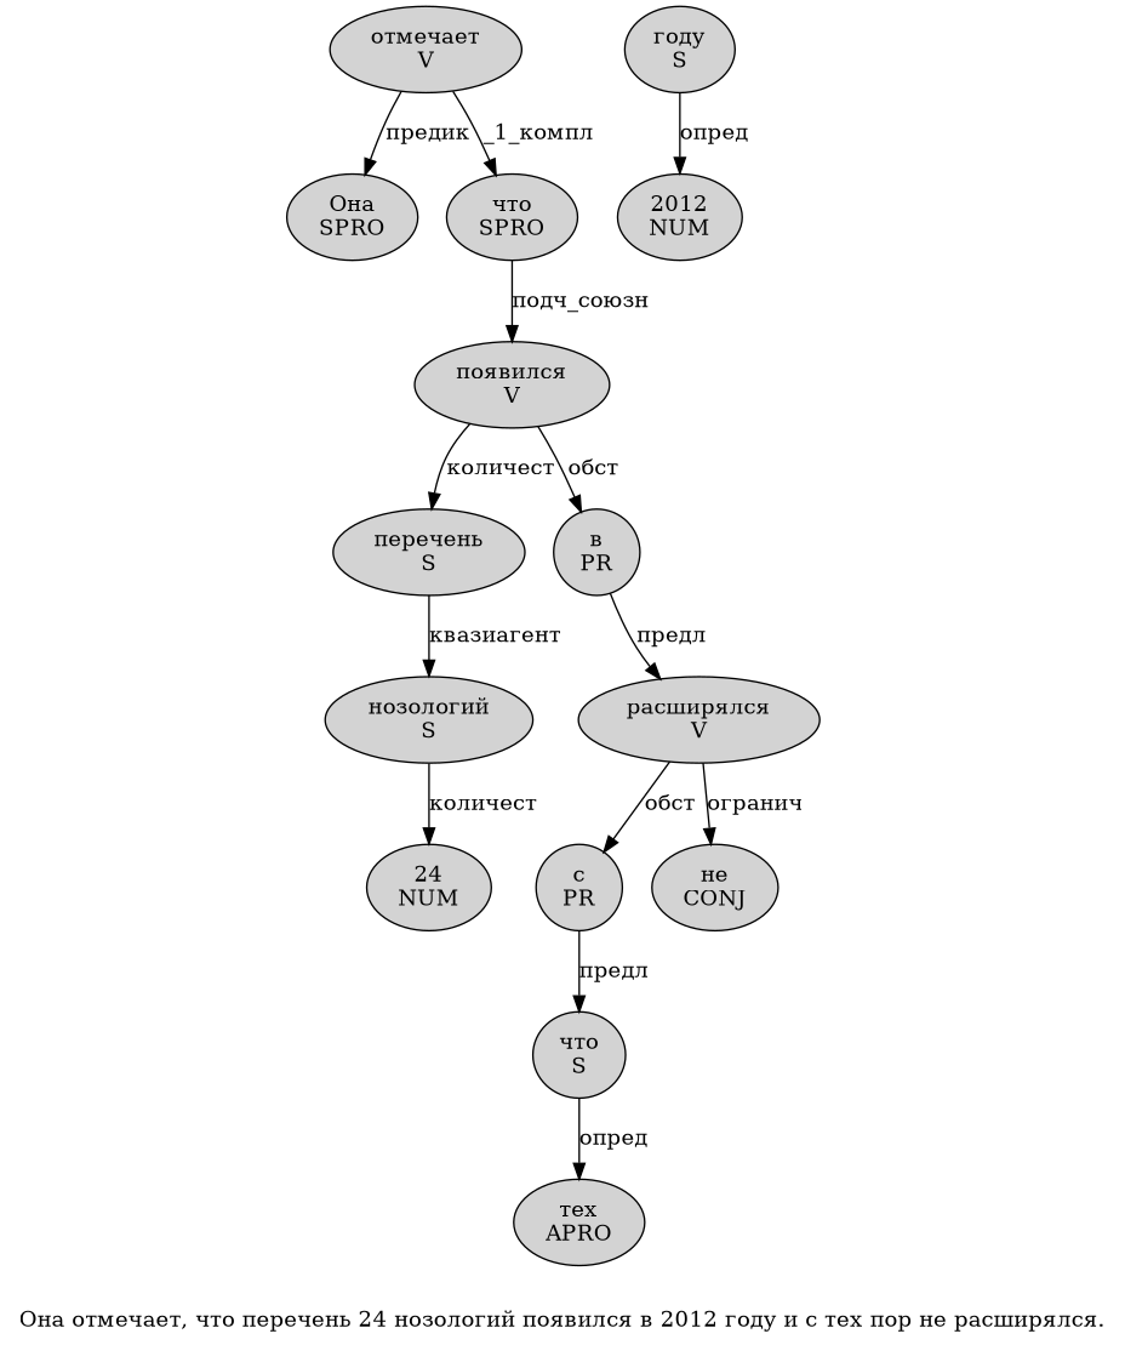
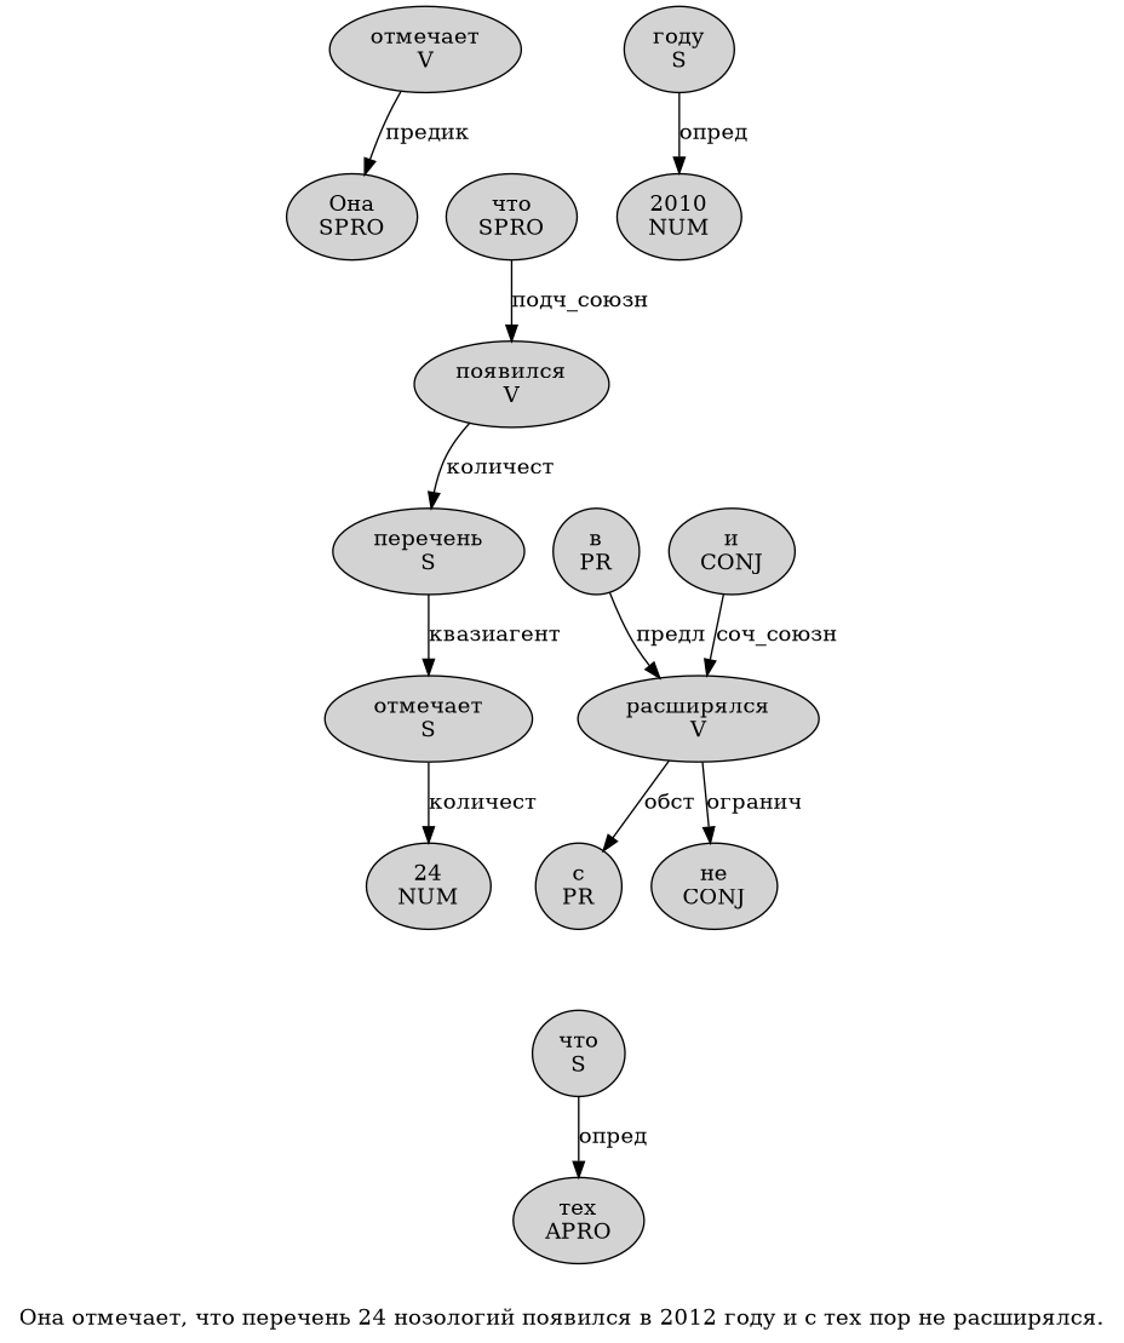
  digraph {
    label="Она отмечает, что перечень 24 нозологий появился в 2012 году и с тех пор не расширялся."
    node [fillcolor=lightgray penwidth=1 shape=ellipse style=filled]
    n1 [label="Она\nSPRO"]
    n2 [label="отмечает\nV"]
    n3 [label="что\nSPRO"]
    n4 [label="появился\nV"]
    n5 [label="перечень\nS"]
    n6 [label="в\nPR"]
-   n7 [label="нозологий\nS"]
+   n7 [label="отмечает\nS"]
    n8 [label="24\nNUM"]
    n9 [label="расширялся\nV"]
+   n10 [label="и\nCONJ"]
    n11 [label="году\nS"]
-   n12 [label="2012\nNUM"]
+   n12 [label="2010\nNUM"]
    n13 [label="с\nPR"]
    n14 [label="не\nCONJ"]
    n15 [label="что\nS"]
    n16 [label="тех\nAPRO"]
    n2 -> n1 [label="предик"]
-   n2 -> n3 [label="_1_компл"]
    n3 -> n4 [label="подч_союзн"]
    n4 -> n5 [label="количест"]
-   n4 -> n6 [label="обст"]
    n5 -> n7 [label="квазиагент"]
    n6 -> n9 [label="предл"]
    n7 -> n8 [label="количест"]
    n9 -> n13 [label="обст"]
    n9 -> n14 [label="огранич"]
+   n10 -> n9 [label="соч_союзн"]
    n11 -> n12 [label="опред"]
-   n13 -> n15 [label="предл"]
    n15 -> n16 [label="опред"]
  }
